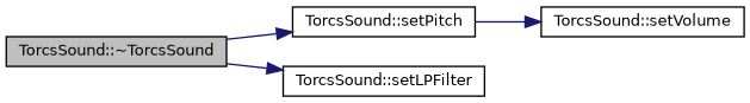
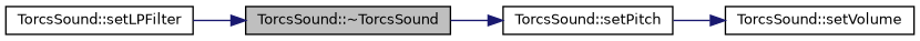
  digraph {
    rankdir=LR
    node [color=black fillcolor=white fontname=Helvetica fontsize=10 shape=record style=filled]
    edge [color=midnightblue fontname=Helvetica fontsize=10 labelfontname=Helvetica labelfontsize=10 style=solid]
    n1 [fillcolor=grey75 fontcolor=black height=0.2 label="TorcsSound::~TorcsSound" width=0.4]
    n2 [height=0.2 label="TorcsSound::setPitch" width=0.4]
    n3 [height=0.2 label="TorcsSound::setLPFilter" width=0.4]
    n4 [height=0.2 label="TorcsSound::setVolume" width=0.4]
    n1 -> n2
-   n1 -> n3
+   n3 -> n1
    n2 -> n4
  }
